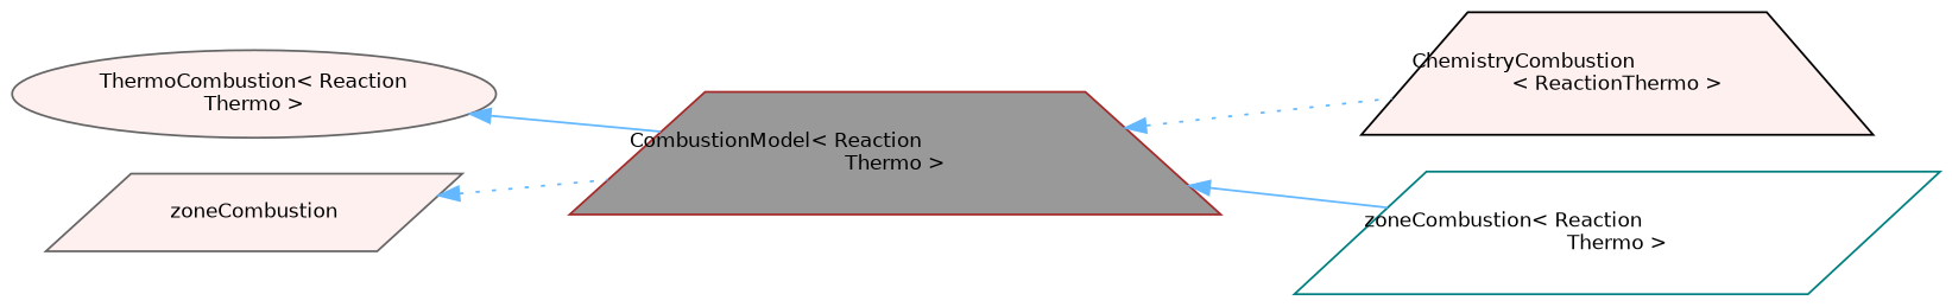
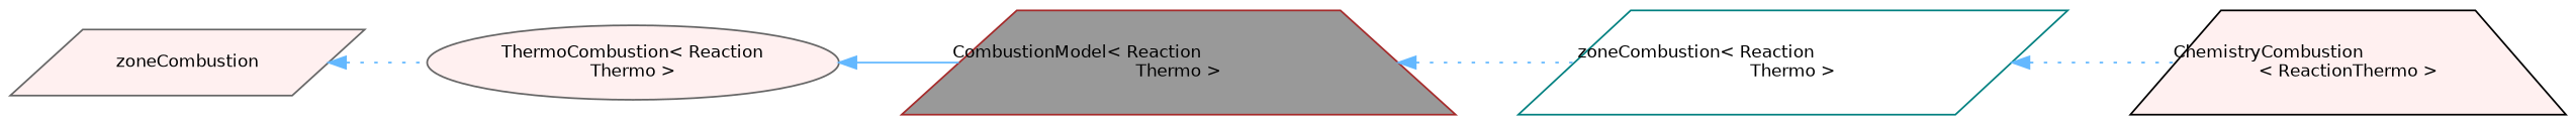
  digraph {
    rankdir=LR
    node [color=gray40 fillcolor="#FFF0F0" fontname=Helvetica fontsize=10 shape=trapezium style=filled]
    edge [color=steelblue1 dir=back fontname=Helvetica fontsize=10 labelfontname=Helvetica labelfontsize=10 style=dotted]
    n1 [color=brown fillcolor=grey60 fontcolor=black height=0.2 label="CombustionModel\< Reaction\lThermo \>" width=0.4]
    n2 [color=black height=0.2 label="ChemistryCombustion\l\< ReactionThermo \>" width=0.4]
    n3 [color=teal fillcolor=white height=0.2 label="zoneCombustion\< Reaction\lThermo \>" shape=parallelogram width=0.4]
    n4 [height=0.2 label="ThermoCombustion\< Reaction\lThermo \>" shape=ellipse width=0.4]
    n5 [height=0.2 label=zoneCombustion shape=parallelogram width=0.4]
-   n1 -> n2
-   n1 -> n3 [style=solid]
+   n3 -> n2
+   n1 -> n3
    n4 -> n1 [style=solid]
-   n5 -> n1
+   n5 -> n4
  }
